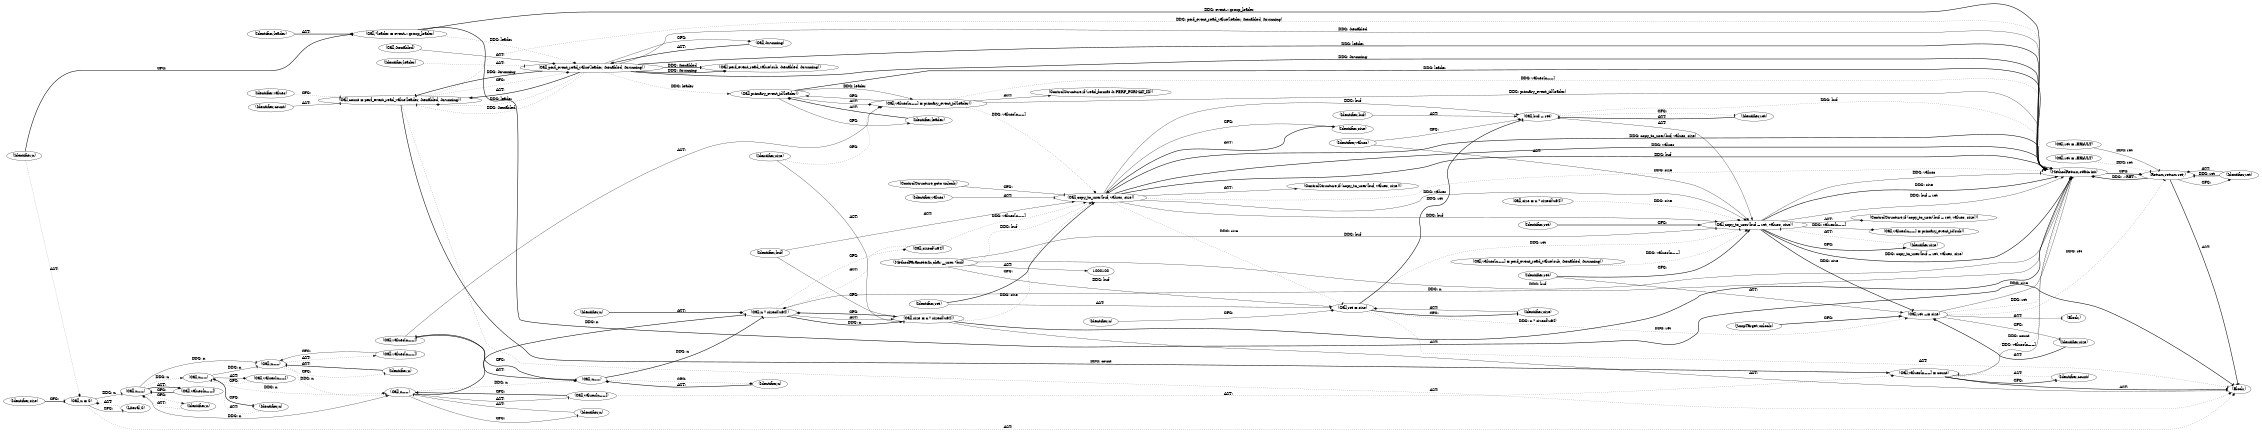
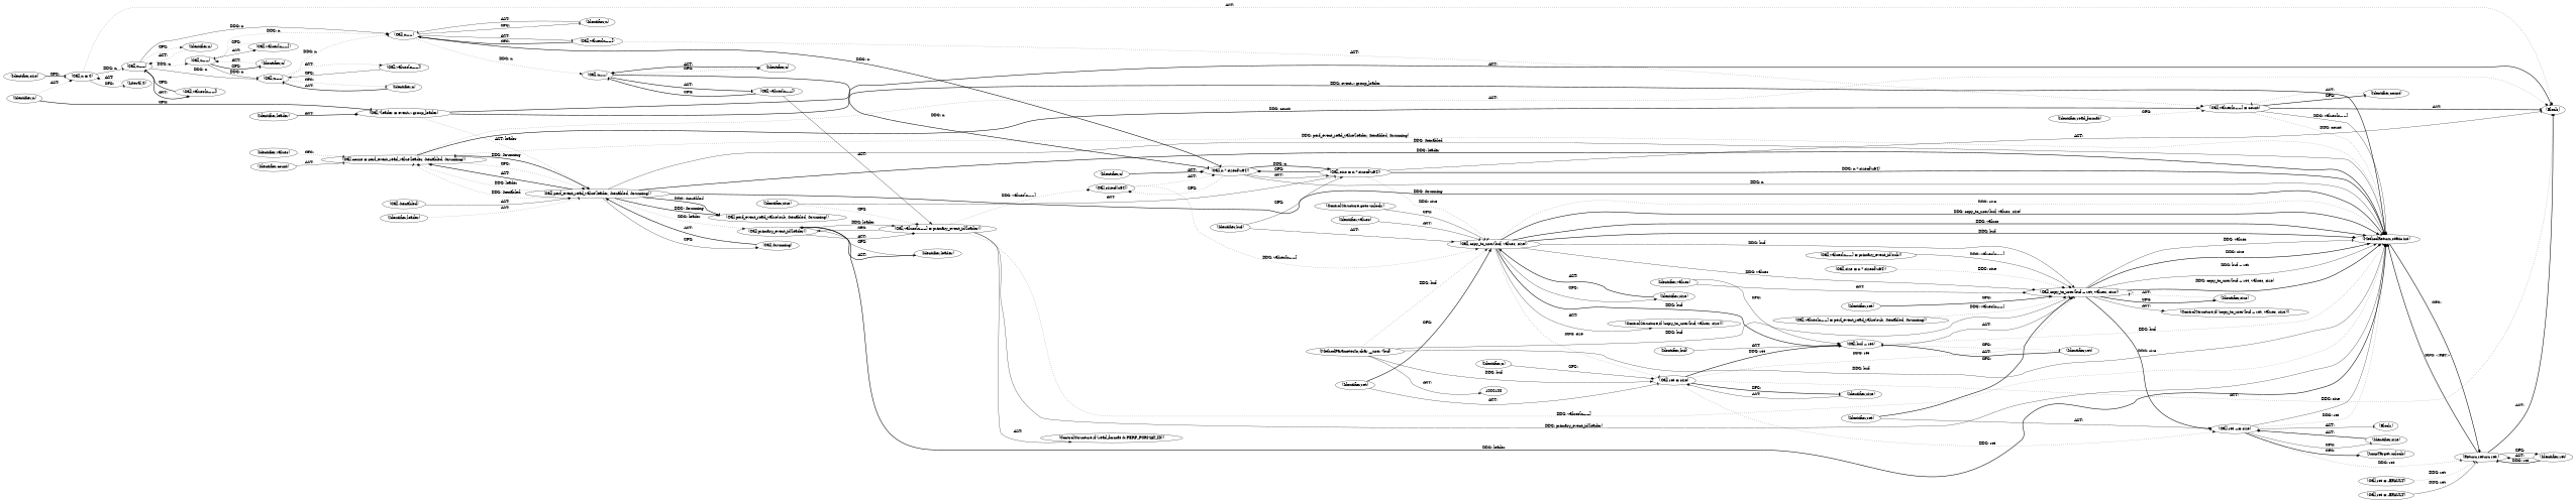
  digraph {
    rankdir=LR
    edge [arrowhead=tee style=solid]
    n1 [label="(Call,copy_to_user(buf, values, size))"]
    n2 [label="(Call,ret = size)"]
    n3 [label="(Call,copy_to_user(buf + ret, values, size))"]
    n4 [label="(Call,buf + ret)"]
    n5 [label="(ControlStructure,if (copy_to_user(buf, values, size)))"]
    n6 [label="(MethodReturn,static int)"]
    n7 [label="(Identifier,size)"]
    n8 [label="(Block,)"]
    n9 [label="(Call,ret += size)"]
    n10 [label="(Identifier,size)"]
    n11 [label="(Identifier,size)"]
    n12 [label="(ControlStructure,if (copy_to_user(buf + ret, values, size)))"]
    n13 [label="(Identifier,ret)"]
    n14 [label="(Return,return ret;)"]
    n15 [label="(MethodParameterIn,char __user *buf)"]
    1000100
    n17 [label="(Call,values[n++] = count)"]
    n18 [label="(Identifier,count)"]
    n19 [label="(Call,count = perf_event_read_value(leader, &enabled, &running))"]
    n20 [label="(Call,perf_event_read_value(leader, &enabled, &running))"]
    n21 [label="(Call,primary_event_id(leader))"]
    n22 [label="(Call,&running)"]
    n23 [label="(Call,perf_event_read_value(sub, &enabled, &running))"]
    n24 [label="(Call,values[n++] = primary_event_id(leader))"]
    n25 [label="(Identifier,leader)"]
    n26 [label="(Call,*leader = event->group_leader)"]
    n27 [label="(ControlStructure,if (read_format & PERF_FORMAT_ID))"]
    n28 [label="(Call,size = n * sizeof(u64))"]
    n29 [label="(Call,n * sizeof(u64))"]
    n30 [label="(Call,sizeof(u64))"]
    n31 [label="(Call,n++)"]
    n32 [label="(Call,n++)"]
    n33 [label="(Call,values[n++])"]
    n34 [label="(Identifier,n)"]
    n35 [label="(Call,values[n++])"]
    n36 [label="(Identifier,n)"]
    n37 [label="(Call,n++)"]
    n38 [label="(Identifier,n)"]
    n39 [label="(Call,values[n++])"]
    n40 [label="(Call,n++)"]
    n41 [label="(Call,values[n++])"]
    n42 [label="(Identifier,n)"]
    n43 [label="(Call,n++)"]
    n44 [label="(Call,values[n++])"]
    n45 [label="(Identifier,n)"]
    n46 [label="(Call,n = 0)"]
    n47 [label="(Literal,0)"]
    n48 [label="(Block,)"]
    n49 [label="(Identifier,size)"]
    n50 [label="(Identifier,ret)"]
    n51 [label="(Call,ret = -EFAULT)"]
    n52 [label="(ControlStructure,goto unlock;)"]
    n53 [label="(Identifier,values)"]
    n54 [label="(Identifier,ret)"]
    n55 [label="(Call,size = n * sizeof(u64))"]
    n56 [label="(Identifier,values)"]
    n57 [label="(Identifier,leader)"]
    n58 [label="(Identifier,n)"]
    n59 [label="(Identifier,ret)"]
    n60 [label="(Identifier,size)"]
    n61 [label="(Identifier,n)"]
    n62 [label="(Identifier,size)"]
    n63 [label="(Identifier,values)"]
    n64 [label="(Call,values[n++] = perf_event_read_value(sub, &enabled, &running))"]
    n65 [label="(Identifier,n)"]
    n66 [label="(Call,&enabled)"]
    n67 [label="(Identifier,ret)"]
    n68 [label="(Call,values[n++] = primary_event_id(sub))"]
    n69 [label="(Identifier,buf)"]
    n70 [label="(Identifier,count)"]
    n71 [label="(Call,ret = -EFAULT)"]
    n72 [label="(Identifier,buf)"]
    n73 [label="(Identifier,leader)"]
+   n74 [label="(Identifier,read_format)"]
    n75 [label="(JumpTarget,unlock:)"]
    n1 -> n2 [label="DDG: size" style=dotted]
    n1 -> n3 [arrowhead=normal label="DDG: buf"]
    n1 -> n3 [arrowhead=diamond label="DDG: values"]
-   n1 -> n4 [arrowhead=normal label="DDG: buf"]
+   n1 -> n4 [arrowhead=normal label="DDG: buf" style=bold]
    n1 -> n5 [arrowhead=normal label="AST: "]
    n1 -> n6 [arrowhead=diamond label="DDG: buf" style=bold]
    n1 -> n6 [label="DDG: size" style=dotted]
    n1 -> n6 [arrowhead=normal label="DDG: copy_to_user(buf, values, size)" style=bold]
    n1 -> n6 [arrowhead=normal label="DDG: values" style=bold]
    n1 -> n7 [arrowhead=diamond label="CFG: "]
    n2 -> n3 [label="DDG: ret" style=dotted]
    n2 -> n4 [label="DDG: ret" style=bold]
    n2 -> n8 [label="AST: " style=dotted]
    n2 -> n9 [arrowhead=normal label="DDG: ret" style=dotted]
    n2 -> n10 [label="CFG: " style=bold]
    n3 -> n6 [arrowhead=normal label="DDG: size" style=bold]
    n3 -> n6 [arrowhead=normal label="DDG: buf + ret"]
    n3 -> n6 [arrowhead=diamond label="DDG: copy_to_user(buf + ret, values, size)" style=bold]
    n3 -> n6 [label="DDG: values"]
    n3 -> n9 [label="DDG: size" style=bold]
    n3 -> n11 [arrowhead=normal label="CFG: " style=bold]
    n3 -> n12 [arrowhead=diamond label="AST: "]
    n4 -> n3 [arrowhead=normal label="AST: "]
    n4 -> n6 [label="DDG: buf" style=dotted]
    n4 -> n13 [label="CFG: " style=dotted]
    n6 -> n14 [arrowhead=diamond label="CFG: " style=bold]
    n7 -> n1 [arrowhead=normal label="AST: " style=bold]
    n9 -> n6 [label="DDG: size"]
    n9 -> n6 [arrowhead=normal label="DDG: ret" style=dotted]
    n9 -> n14 [label="DDG: ret" style=dotted]
    n9 -> n48 [label="AST: "]
    n9 -> n49 [label="CFG: "]
    n10 -> n2 [arrowhead=diamond label="AST: "]
    n11 -> n3 [label="AST: " style=dotted]
    n13 -> n4 [label="AST: " style=bold]
    n14 -> n6 [arrowhead=diamond label="DDG: <RET>" style=bold]
    n14 -> n8 [label="AST: " style=bold]
    n14 -> n50 [arrowhead=diamond label="CFG: "]
    n15 -> n1 [arrowhead=normal label="DDG: buf" style=dotted]
    n15 -> n2 [arrowhead=normal label="DDG: buf"]
    n15 -> n3 [label="DDG: buf"]
    n15 -> n6 [label="DDG: buf"]
    n15 -> 1000100 [arrowhead=normal label="AST: "]
    n17 -> n6 [arrowhead=diamond label="DDG: values[n++]"]
    n17 -> n6 [label="DDG: count" style=dotted]
    n17 -> n8 [label="AST: " style=bold]
    n17 -> n18 [label="CFG: " style=bold]
    n18 -> n17 [label="AST: " style=dotted]
    n19 -> n6 [arrowhead=normal label="DDG: perf_event_read_value(leader, &enabled, &running)" style=dotted]
    n19 -> n8 [arrowhead=diamond label="AST: " style=dotted]
    n19 -> n17 [arrowhead=normal label="DDG: count" style=bold]
    n19 -> n20 [arrowhead=diamond label="CFG: " style=dotted]
    n20 -> n6 [label="DDG: &enabled"]
    n20 -> n6 [label="DDG: leader" style=bold]
    n20 -> n6 [label="DDG: &running" style=bold]
    n20 -> n19 [arrowhead=normal label="AST: " style=bold]
    n20 -> n19 [arrowhead=diamond label="DDG: leader" style=dotted]
    n20 -> n19 [label="DDG: &enabled" style=dotted]
    n20 -> n19 [label="DDG: &running" style=bold]
    n20 -> n21 [arrowhead=normal label="DDG: leader" style=dotted]
    n20 -> n22 [arrowhead=diamond label="CFG: "]
    n20 -> n23 [label="DDG: &enabled" style=bold]
    n20 -> n23 [arrowhead=diamond label="DDG: &running" style=bold]
    n21 -> n6 [arrowhead=diamond label="DDG: leader" style=bold]
    n21 -> n24 [arrowhead=diamond label="AST: "]
    n21 -> n24 [arrowhead=normal label="DDG: leader"]
    n21 -> n25 [arrowhead=normal label="CFG: "]
    n22 -> n20 [arrowhead=normal label="AST: " style=bold]
-   n24 -> n1 [arrowhead=diamond label="DDG: values[n++]" style=dotted]
+   n24 -> n30 [arrowhead=diamond label="DDG: values[n++]" style=dotted]
    n24 -> n6 [arrowhead=diamond label="DDG: values[n++]" style=dotted]
    n24 -> n6 [arrowhead=normal label="DDG: primary_event_id(leader)"]
    n24 -> n21 [arrowhead=normal label="CFG: "]
    n24 -> n27 [arrowhead=normal label="AST: "]
    n25 -> n21 [arrowhead=diamond label="AST: " style=bold]
    n26 -> n6 [arrowhead=normal label="DDG: event->group_leader" style=bold]
    n26 -> n8 [label="AST: " style=bold]
-   n26 -> n20 [arrowhead=diamond label="DDG: leader" style=dotted]
+   n26 -> n20 [arrowhead=diamond label="AST: leader" style=dotted]
    n28 -> n1 [label="DDG: size" style=dotted]
    n28 -> n6 [arrowhead=normal label="DDG: n * sizeof(u64)" style=bold]
    n28 -> n8 [label="AST: "]
    n28 -> n29 [arrowhead=diamond label="CFG: " style=bold]
    n29 -> n6 [arrowhead=normal label="DDG: n"]
    n29 -> n28 [arrowhead=normal label="AST: "]
    n29 -> n28 [arrowhead=normal label="DDG: n" style=bold]
    n29 -> n30 [arrowhead=diamond label="CFG: " style=dotted]
    n30 -> n1 [arrowhead=normal label="DDG: values[n++]" style=dotted]
    n30 -> n29 [arrowhead=diamond label="AST: " style=dotted]
    n31 -> n29 [label="DDG: n" style=bold]
    n31 -> n32 [arrowhead=normal label="DDG: n" style=dotted]
    n31 -> n33 [label="AST: "]
    n31 -> n34 [label="CFG: "]
    n32 -> n29 [label="DDG: n" style=bold]
    n32 -> n35 [label="AST: " style=bold]
    n32 -> n36 [arrowhead=diamond label="CFG: " style=dotted]
    n33 -> n17 [arrowhead=diamond label="AST: " style=dotted]
    n33 -> n31 [arrowhead=normal label="CFG: " style=bold]
    n34 -> n31 [label="AST: "]
    n35 -> n24 [arrowhead=normal label="AST: "]
    n35 -> n32 [label="CFG: " style=bold]
    n36 -> n32 [arrowhead=diamond label="AST: " style=bold]
    n37 -> n31 [label="DDG: n" style=dotted]
    n37 -> n38 [label="CFG: " style=dotted]
    n37 -> n39 [arrowhead=normal label="AST: " style=dotted]
    n38 -> n37 [label="AST: " style=bold]
    n39 -> n37 [arrowhead=normal label="CFG: "]
    n40 -> n31 [arrowhead=diamond label="DDG: n" style=dotted]
    n40 -> n37 [label="DDG: n"]
    n40 -> n41 [arrowhead=diamond label="AST: "]
    n40 -> n42 [label="CFG: " style=bold]
    n41 -> n40 [label="CFG: " style=dotted]
    n42 -> n40 [arrowhead=diamond label="AST: " style=dotted]
    n43 -> n31 [arrowhead=normal label="DDG: n"]
    n43 -> n37 [label="DDG: n"]
    n43 -> n40 [arrowhead=normal label="DDG: n" style=dotted]
    n43 -> n44 [arrowhead=diamond label="AST: " style=bold]
    n43 -> n45 [arrowhead=normal label="CFG: " style=dotted]
    n44 -> n43 [label="CFG: " style=bold]
    n45 -> n43 [arrowhead=diamond label="AST: " style=dotted]
    n46 -> n8 [arrowhead=diamond label="AST: " style=dotted]
    n46 -> n43 [label="DDG: n"]
    n46 -> n47 [label="CFG: "]
    n47 -> n46 [arrowhead=diamond label="AST: " style=dotted]
    n49 -> n9 [arrowhead=diamond label="AST: " style=bold]
    n50 -> n14 [arrowhead=diamond label="AST: "]
    n50 -> n14 [label="DDG: ret" style=bold]
    n51 -> n14 [label="DDG: ret"]
    n52 -> n1 [label="CFG: "]
    n53 -> n1 [label="AST: "]
    n54 -> n1 [arrowhead=normal label="CFG: " style=bold]
    n54 -> n2 [label="AST: "]
    n55 -> n3 [arrowhead=diamond label="DDG: size" style=dotted]
    n56 -> n3 [arrowhead=diamond label="AST: "]
    n56 -> n4 [arrowhead=diamond label="CFG: "]
    n57 -> n26 [arrowhead=diamond label="AST: " style=bold]
    n58 -> n26 [label="CFG: " style=bold]
    n58 -> n46 [arrowhead=diamond label="AST: " style=dotted]
    n59 -> n3 [arrowhead=normal label="CFG: " style=bold]
    n60 -> n24 [arrowhead=diamond label="CFG: " style=dotted]
    n60 -> n28 [label="AST: "]
    n61 -> n29 [arrowhead=diamond label="AST: " style=bold]
    n62 -> n46 [label="CFG: " style=bold]
    n63 -> n19 [label="CFG: " style=dotted]
    n64 -> n3 [arrowhead=diamond label="DDG: values[n++]" style=dotted]
    n65 -> n2 [arrowhead=diamond label="CFG: "]
    n66 -> n20 [arrowhead=diamond label="AST: "]
    n67 -> n3 [arrowhead=normal label="CFG: " style=bold]
    n67 -> n9 [arrowhead=normal label="AST: "]
-   n3 -> n68 [arrowhead=diamond label="DDG: values[n++]"]
+   n68 -> n3 [arrowhead=diamond label="DDG: values[n++]"]
    n69 -> n1 [arrowhead=normal label="AST: "]
    n69 -> n28 [arrowhead=normal label="CFG: "]
    n70 -> n19 [label="AST: "]
    n71 -> n14 [label="DDG: ret" style=dotted]
    n72 -> n4 [arrowhead=normal label="AST: "]
    n73 -> n20 [label="AST: " style=dotted]
-   n75 -> n9 [arrowhead=normal label="CFG: " style=bold]
+   n74 -> n17 [arrowhead=normal label="CFG: " style=dotted]
+   n9 -> n75 [arrowhead=normal label="CFG: " style=bold]
  }
